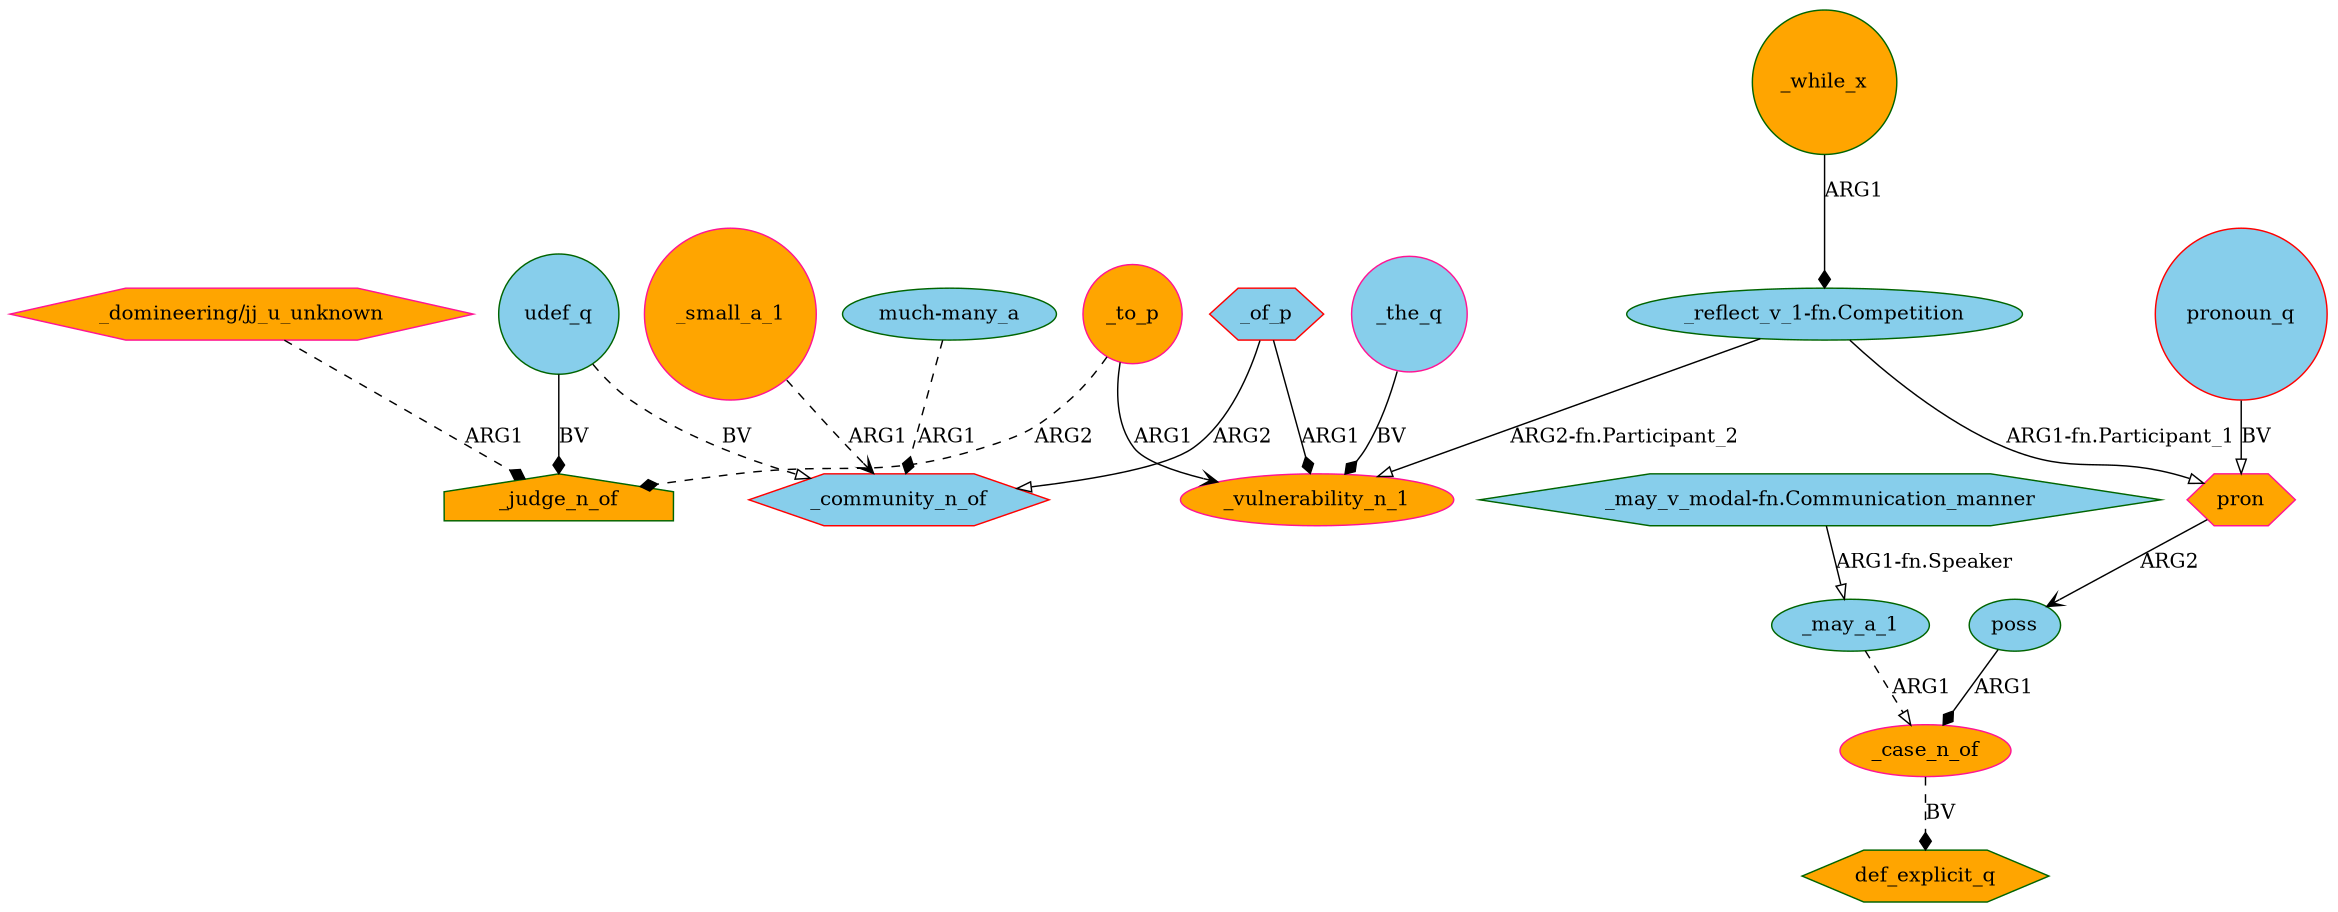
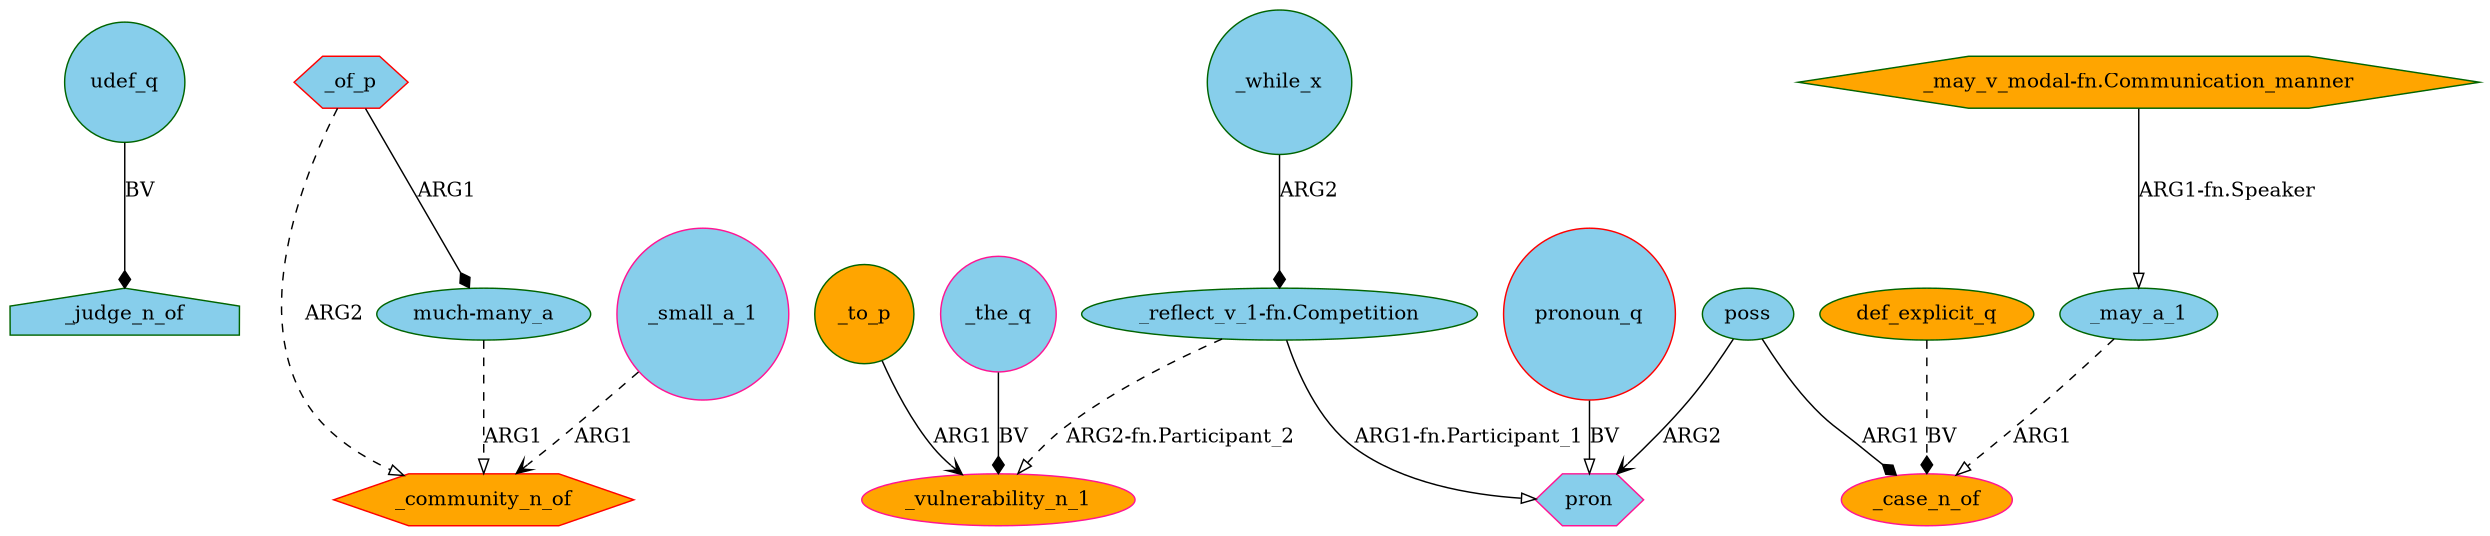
  digraph {
    node [color=darkgreen fillcolor=skyblue shape=hexagon style=filled]
    edge [arrowhead=diamond style=solid]
-   "_domineering/jj_u_unknown" [color=deeppink fillcolor=orange]
-   _judge_n_of [fillcolor=orange shape=house]
+   _judge_n_of [shape=house]
    _of_p [color=red]
    _vulnerability_n_1 [color=deeppink fillcolor=orange shape=ellipse]
-   _community_n_of [color=red]
-   def_explicit_q [fillcolor=orange]
+   _community_n_of [color=red fillcolor=orange]
+   def_explicit_q [fillcolor=orange shape=ellipse]
    _case_n_of [color=deeppink fillcolor=orange shape=ellipse]
-   "_may_v_modal-fn.Communication_manner"
+   "_may_v_modal-fn.Communication_manner" [fillcolor=orange]
    n9 [label=_may_a_1 shape=ellipse]
    udef_q [shape=circle]
    pronoun_q [color=red shape=circle]
-   pron [color=deeppink fillcolor=orange]
+   pron [color=deeppink]
    poss [shape=ellipse]
    "much-many_a" [shape=ellipse]
    "_reflect_v_1-fn.Competition" [shape=ellipse]
-   _while_x [fillcolor=orange shape=circle]
+   _while_x [shape=circle]
    _the_q [color=deeppink shape=circle]
-   _to_p [color=deeppink fillcolor=orange shape=circle]
-   _small_a_1 [color=deeppink fillcolor=orange shape=circle]
-   "_domineering/jj_u_unknown" -> _judge_n_of [label=ARG1 style=dashed]
-   _of_p -> _vulnerability_n_1 [label=ARG1]
-   _of_p -> _community_n_of [arrowhead=onormal label=ARG2]
-   _case_n_of -> def_explicit_q [label=BV style=dashed]
+   _to_p [fillcolor=orange shape=circle]
+   _small_a_1 [color=deeppink shape=circle]
+   _of_p -> "much-many_a" [label=ARG1]
+   _of_p -> _community_n_of [arrowhead=onormal label=ARG2 style=dashed]
+   def_explicit_q -> _case_n_of [label=BV style=dashed]
    "_may_v_modal-fn.Communication_manner" -> n9 [arrowhead=onormal label="ARG1-fn.Speaker"]
    n9 -> _case_n_of [arrowhead=onormal label=ARG1 style=dashed]
    udef_q -> _judge_n_of [label=BV]
-   udef_q -> _community_n_of [arrowhead=onormal label=BV style=dashed]
    pronoun_q -> pron [arrowhead=onormal label=BV]
    poss -> _case_n_of [label=ARG1]
-   pron -> poss [arrowhead=vee label=ARG2]
-   "much-many_a" -> _community_n_of [label=ARG1 style=dashed]
-   "_reflect_v_1-fn.Competition" -> _vulnerability_n_1 [arrowhead=onormal label="ARG2-fn.Participant_2"]
+   poss -> pron [arrowhead=vee label=ARG2]
+   "much-many_a" -> _community_n_of [arrowhead=onormal label=ARG1 style=dashed]
+   "_reflect_v_1-fn.Competition" -> _vulnerability_n_1 [arrowhead=onormal label="ARG2-fn.Participant_2" style=dashed]
    "_reflect_v_1-fn.Competition" -> pron [arrowhead=onormal label="ARG1-fn.Participant_1"]
-   _while_x -> "_reflect_v_1-fn.Competition" [label=ARG1]
+   _while_x -> "_reflect_v_1-fn.Competition" [label=ARG2]
    _the_q -> _vulnerability_n_1 [label=BV]
-   _to_p -> _judge_n_of [label=ARG2 style=dashed]
    _to_p -> _vulnerability_n_1 [arrowhead=vee label=ARG1]
    _small_a_1 -> _community_n_of [arrowhead=vee label=ARG1 style=dashed]
  }
